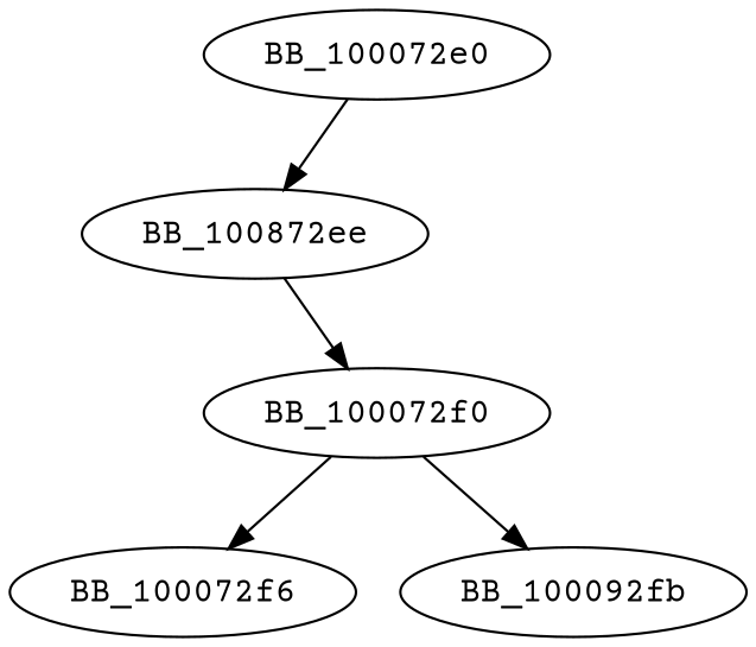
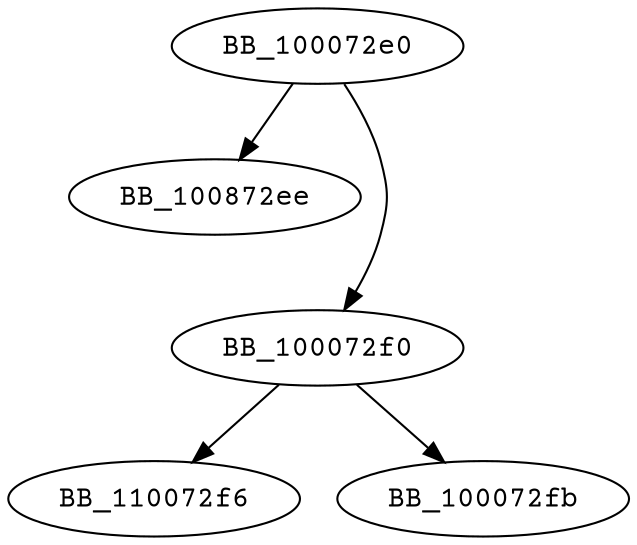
  digraph {
    fontname="Courier Prime"
    node [fontname="Courier Prime"]
    edge [fontname="Courier Prime"]
    n1 [label=BB_100872ee]
    BB_100072e0
    BB_100072f0
-   BB_100072f6
-   BB_100072fb [label=BB_100092fb]
+   BB_100072f6 [label=BB_110072f6]
+   BB_100072fb
    BB_100072e0 -> n1
-   n1 -> BB_100072f0
+   BB_100072e0 -> BB_100072f0
    BB_100072f0 -> BB_100072f6
    BB_100072f0 -> BB_100072fb
  }
